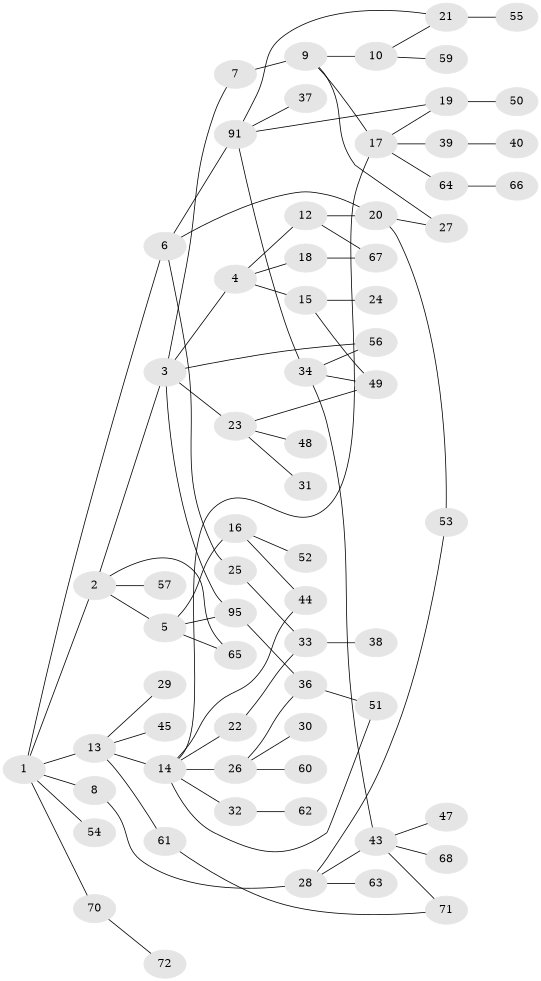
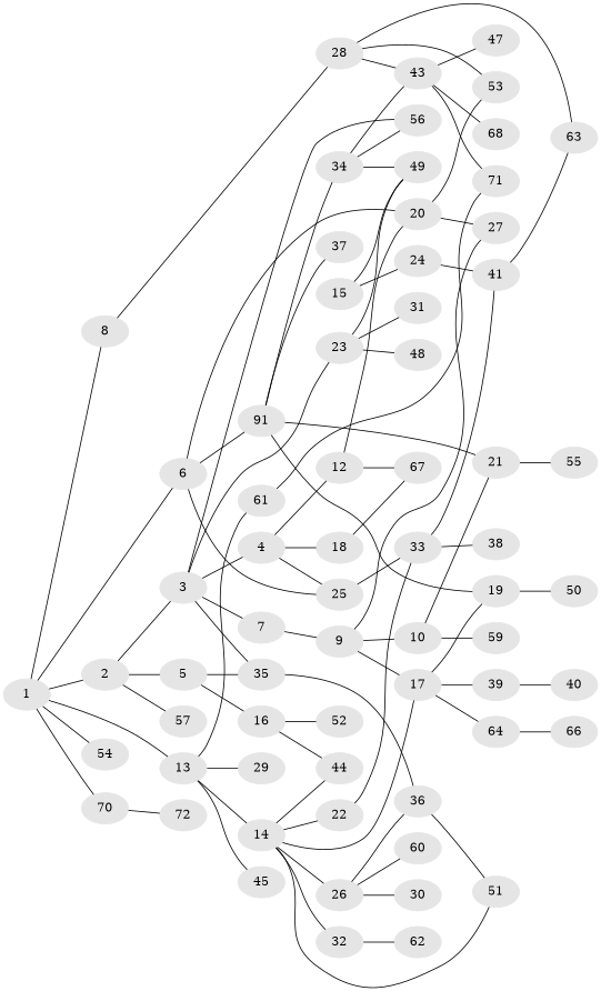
  graph {
    rankdir=LR
    node [color=gray90 style=filled]
    1
    2
    6
    8
    13
    54
    70
    3
    5
    57
-   65
    n12 [label=91]
    20
    25
    28
    14
    29
    45
    61
    72
    4
    7
    23
-   35 [label=95]
+   35
    56
    16
    12
    15
    18
    9
    49
    31
    48
    36
    67
    24
    44
    52
    21
    19
    34
    37
    27
    53
    33
    10
    17
    43
    63
    59
    39
    64
    55
    50
    22
    26
    32
    51
    71
    30
    60
    62
+   41
    40
    66
    38
    47
    68
    1 -- 2
    1 -- 6
    1 -- 8
    1 -- 13
    1 -- 54
    1 -- 70
    2 -- 3
    2 -- 5
    2 -- 57
-   2 -- 65
    6 -- n12
    6 -- 20
    6 -- 25
    8 -- 28
    13 -- 14
    13 -- 29
    13 -- 45
    13 -- 61
    70 -- 72
    3 -- 4
    3 -- 7
    3 -- 23
    3 -- 35
    3 -- 56
-   5 -- 65
    5 -- 35
    5 -- 16
    n12 -- 21
    n12 -- 19
    n12 -- 34
    n12 -- 37
    20 -- 27
    20 -- 53
    25 -- 33
    28 -- 53
    28 -- 43
    28 -- 63
    14 -- 44
    14 -- 17
    14 -- 22
    14 -- 26
    14 -- 32
    14 -- 51
    61 -- 71
    4 -- 12
-   4 -- 15
+   4 -- 25
    4 -- 18
    7 -- 9
    23 -- 49
    23 -- 31
    23 -- 48
    35 -- 36
    16 -- 44
    16 -- 52
    12 -- 20
    12 -- 67
    15 -- 49
    15 -- 24
    18 -- 67
    9 -- 27
    9 -- 10
    9 -- 17
    36 -- 51
+   24 -- 41
    21 -- 55
    19 -- 50
    34 -- 56
    34 -- 49
    34 -- 43
+   33 -- 41
    33 -- 38
    10 -- 21
    10 -- 59
    17 -- 19
    17 -- 39
    17 -- 64
    43 -- 71
    43 -- 47
    43 -- 68
    39 -- 40
    64 -- 66
    22 -- 33
    26 -- 36
    26 -- 30
    26 -- 60
    32 -- 62
+   41 -- 63
  }
